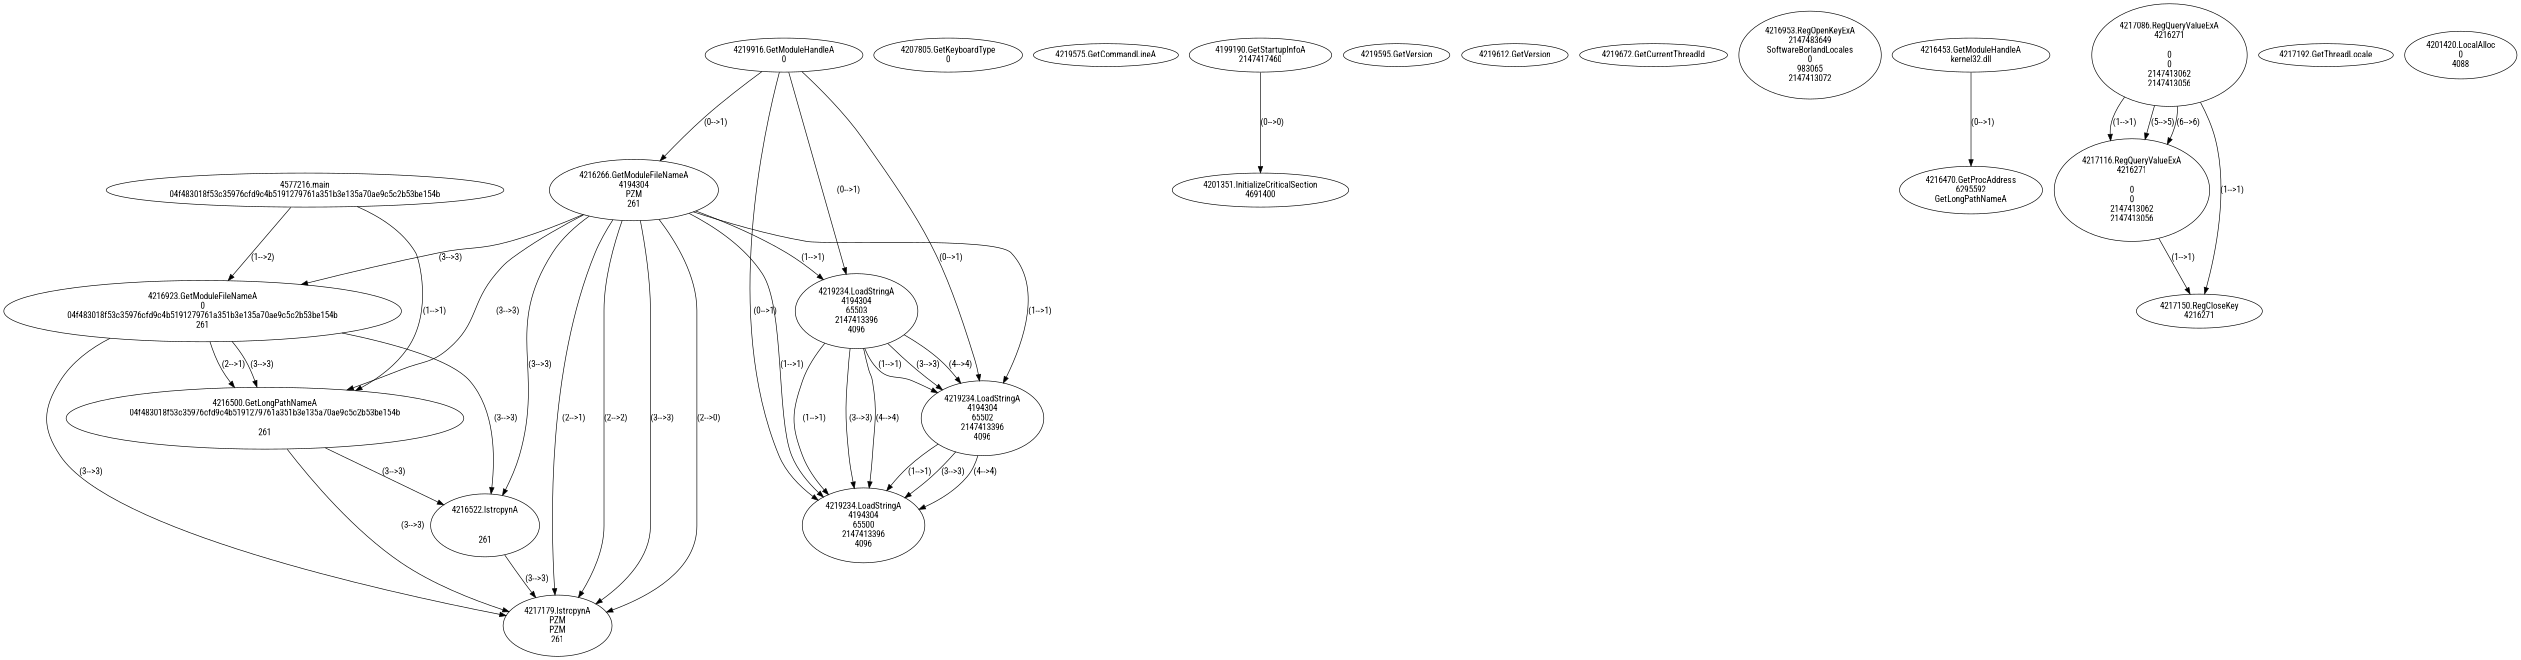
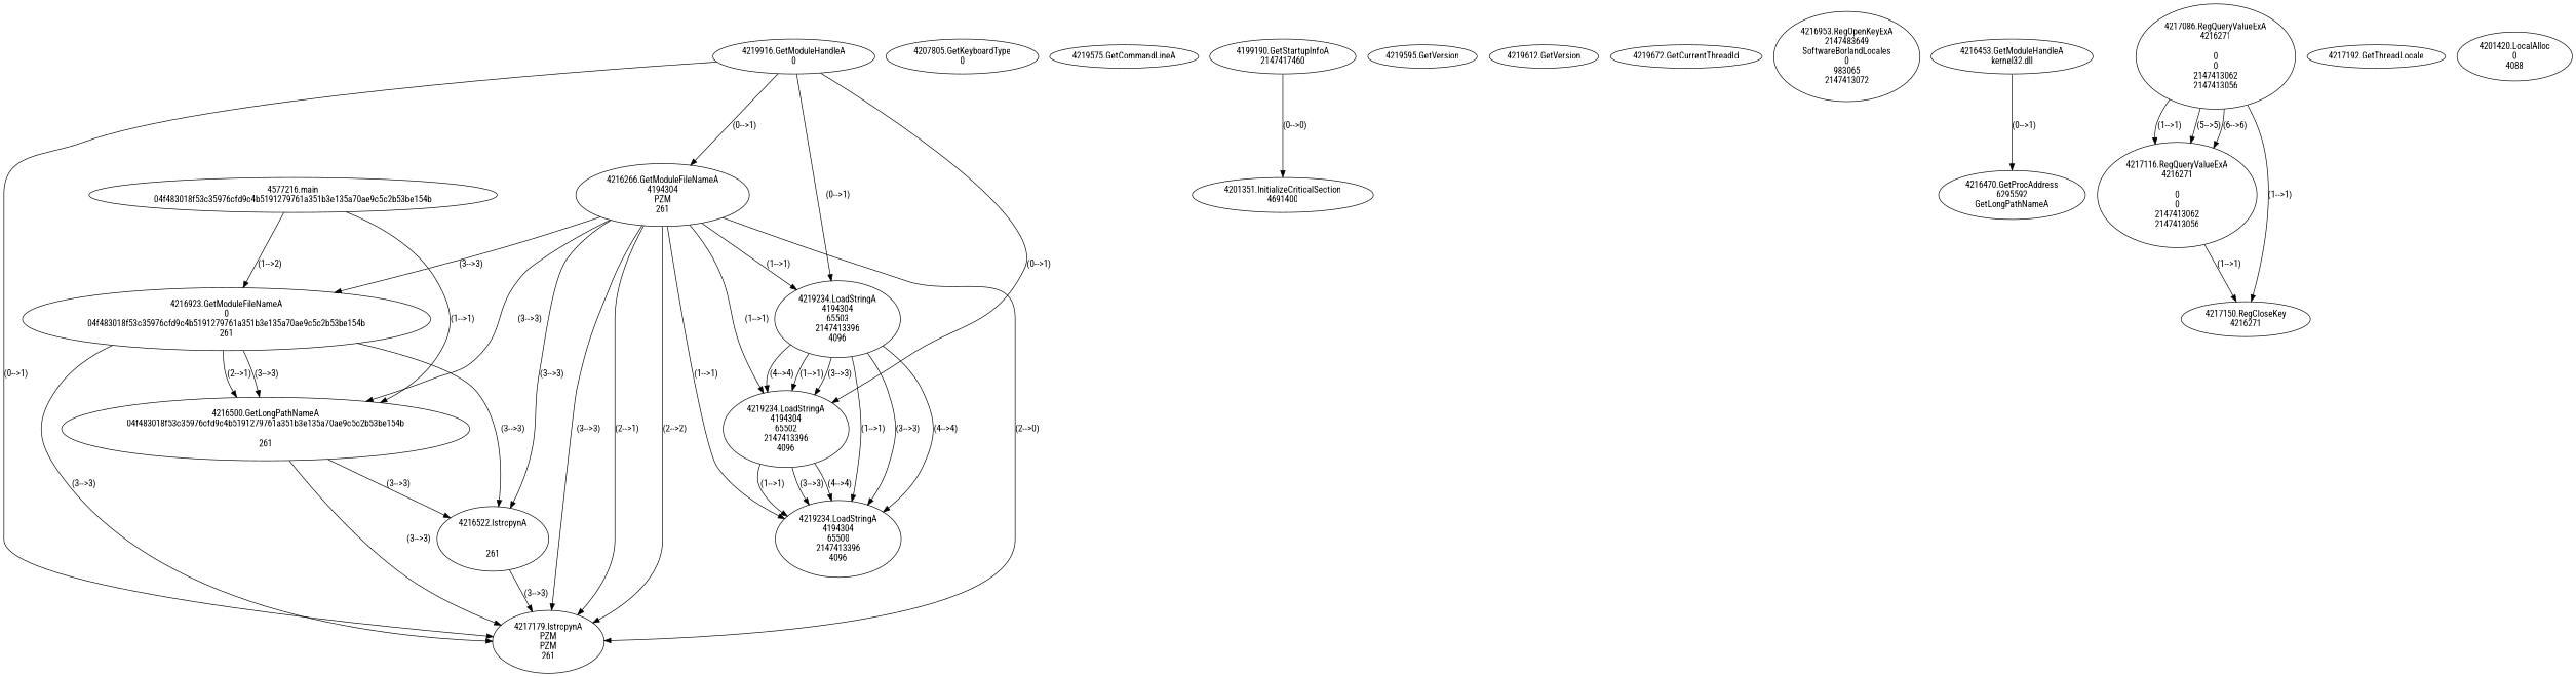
  digraph {
    fontname="Roboto Condensed"
    node [fontname="Roboto Condensed"]
    edge [fontname="Roboto Condensed"]
    n1 [label="4577216.main\n04f483018f53c35976cfd9c4b5191279761a351b3e135a70ae9c5c2b53be154b"]
    n2 [label="4216923.GetModuleFileNameA\n0\n04f483018f53c35976cfd9c4b5191279761a351b3e135a70ae9c5c2b53be154b\n261"]
    n3 [label="4216500.GetLongPathNameA\n04f483018f53c35976cfd9c4b5191279761a351b3e135a70ae9c5c2b53be154b\n\n261"]
    n4 [label="4216522.lstrcpynA\n\n\n261"]
    n5 [label="4217179.lstrcpynA\nPZM\nPZM\n261"]
    n6 [label="4219916.GetModuleHandleA\n0"]
    n7 [label="4216266.GetModuleFileNameA\n4194304\nPZM\n261"]
    n8 [label="4219234.LoadStringA\n4194304\n65503\n2147413396\n4096"]
    n9 [label="4219234.LoadStringA\n4194304\n65502\n2147413396\n4096"]
    n10 [label="4219234.LoadStringA\n4194304\n65500\n2147413396\n4096"]
    n11 [label="4207805.GetKeyboardType\n0"]
    n12 [label="4219575.GetCommandLineA\n"]
    n13 [label="4199190.GetStartupInfoA\n2147417460"]
    n14 [label="4201351.InitializeCriticalSection\n4691400"]
    n15 [label="4219595.GetVersion\n"]
    n16 [label="4219612.GetVersion\n"]
    n17 [label="4219672.GetCurrentThreadId\n"]
    n18 [label="4216953.RegOpenKeyExA\n2147483649\nSoftware\Borland\Locales\n0\n983065\n2147413072"]
    n19 [label="4216453.GetModuleHandleA\nkernel32.dll"]
    n20 [label="4216470.GetProcAddress\n6295592\nGetLongPathNameA"]
    n21 [label="4217086.RegQueryValueExA\n4216271\n\n0\n0\n2147413062\n2147413056"]
    n22 [label="4217116.RegQueryValueExA\n4216271\n\n0\n0\n2147413062\n2147413056"]
    n23 [label="4217150.RegCloseKey\n4216271"]
    n24 [label="4217192.GetThreadLocale\n"]
    n25 [label="4201420.LocalAlloc\n0\n4088"]
    n1 -> n2 [label="(1-->2)"]
    n1 -> n3 [label="(1-->1)"]
    n2 -> n3 [label="(2-->1)"]
    n2 -> n3 [label="(3-->3)"]
    n2 -> n4 [label="(3-->3)"]
    n2 -> n5 [label="(3-->3)"]
    n3 -> n4 [label="(3-->3)"]
    n3 -> n5 [label="(3-->3)"]
    n4 -> n5 [label="(3-->3)"]
    n6 -> n7 [label="(0-->1)"]
    n6 -> n8 [label="(0-->1)"]
    n6 -> n9 [label="(0-->1)"]
-   n6 -> n10 [label="(0-->1)"]
+   n6 -> n5 [label="(0-->1)"]
    n7 -> n2 [label="(3-->3)"]
    n7 -> n3 [label="(3-->3)"]
    n7 -> n4 [label="(3-->3)"]
    n7 -> n5 [label="(2-->1)"]
    n7 -> n5 [label="(2-->2)"]
    n7 -> n5 [label="(3-->3)"]
    n7 -> n5 [label="(2-->0)"]
    n7 -> n8 [label="(1-->1)"]
    n7 -> n9 [label="(1-->1)"]
    n7 -> n10 [label="(1-->1)"]
    n8 -> n9 [label="(1-->1)"]
    n8 -> n9 [label="(3-->3)"]
    n8 -> n9 [label="(4-->4)"]
    n8 -> n10 [label="(1-->1)"]
    n8 -> n10 [label="(3-->3)"]
    n8 -> n10 [label="(4-->4)"]
    n9 -> n10 [label="(1-->1)"]
    n9 -> n10 [label="(3-->3)"]
    n9 -> n10 [label="(4-->4)"]
    n13 -> n14 [label="(0-->0)"]
    n19 -> n20 [label="(0-->1)"]
    n21 -> n22 [label="(1-->1)"]
    n21 -> n22 [label="(5-->5)"]
    n21 -> n22 [label="(6-->6)"]
    n21 -> n23 [label="(1-->1)"]
    n22 -> n23 [label="(1-->1)"]
  }
